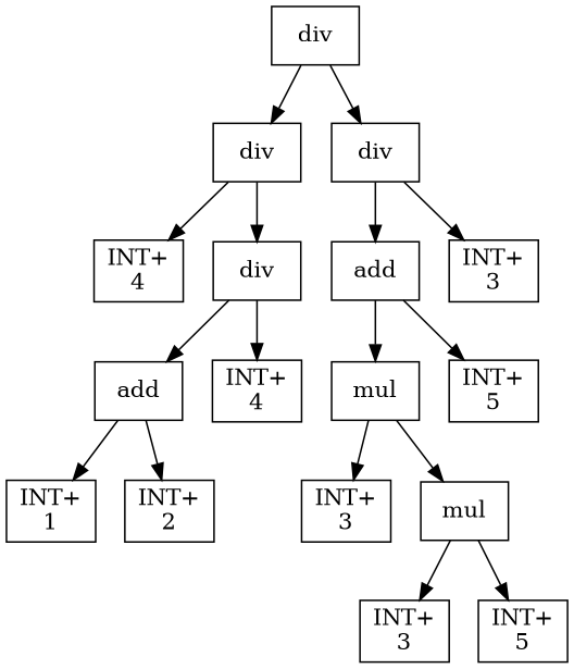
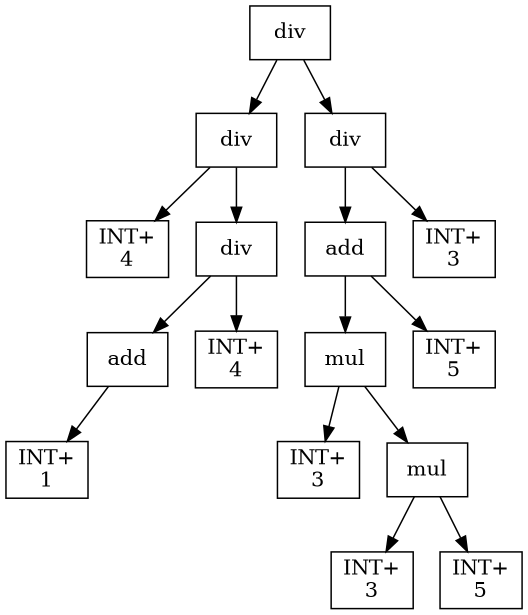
  digraph {
    node [shape=box]
    n1 [label=div]
    n2 [label=div]
    n3 [label=div]
    n4 [label="INT+\n4"]
    n5 [label=div]
    n6 [label=add]
    n7 [label="INT+\n4"]
    n8 [label="INT+\n1"]
-   n9 [label="INT+\n2"]
    n10 [label=add]
    n11 [label="INT+\n3"]
    n12 [label=mul]
    n13 [label="INT+\n5"]
    n14 [label="INT+\n3"]
    n15 [label=mul]
    n16 [label="INT+\n3"]
    n17 [label="INT+\n5"]
    n1 -> n2
    n1 -> n3
    n2 -> n4
    n2 -> n5
    n3 -> n10
    n3 -> n11
    n5 -> n6
    n5 -> n7
    n6 -> n8
-   n6 -> n9
    n10 -> n12
    n10 -> n13
    n12 -> n14
    n12 -> n15
    n15 -> n16
    n15 -> n17
  }
